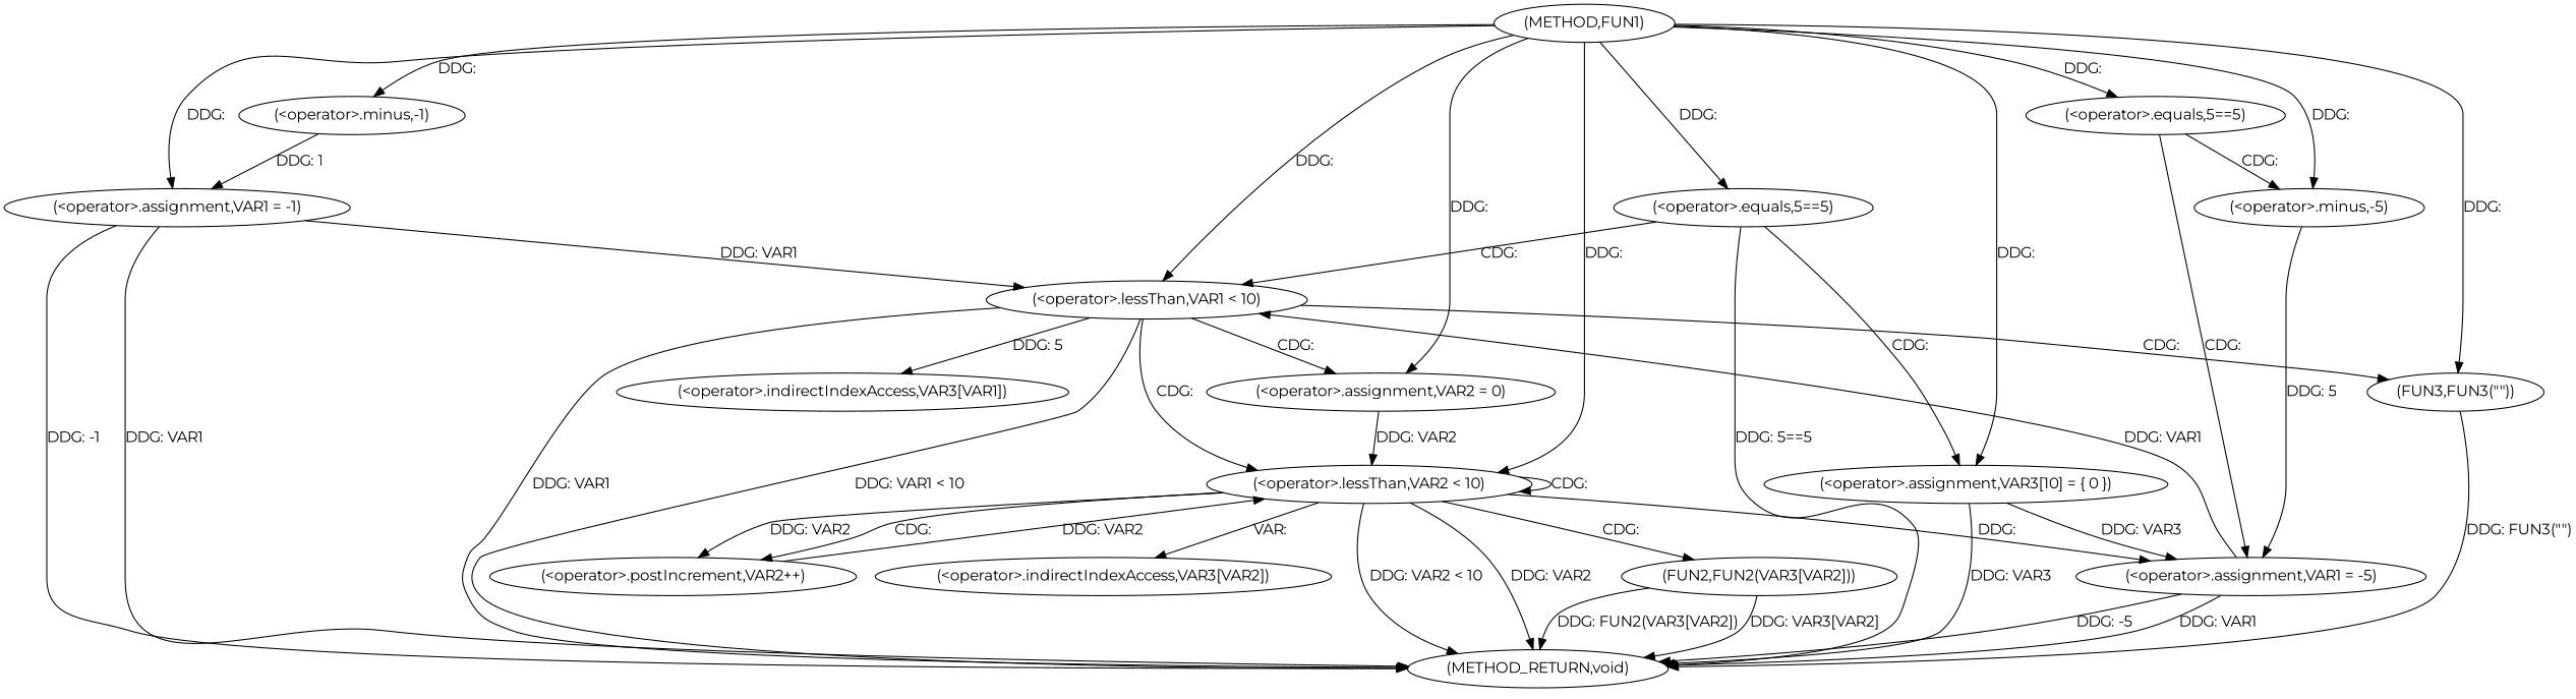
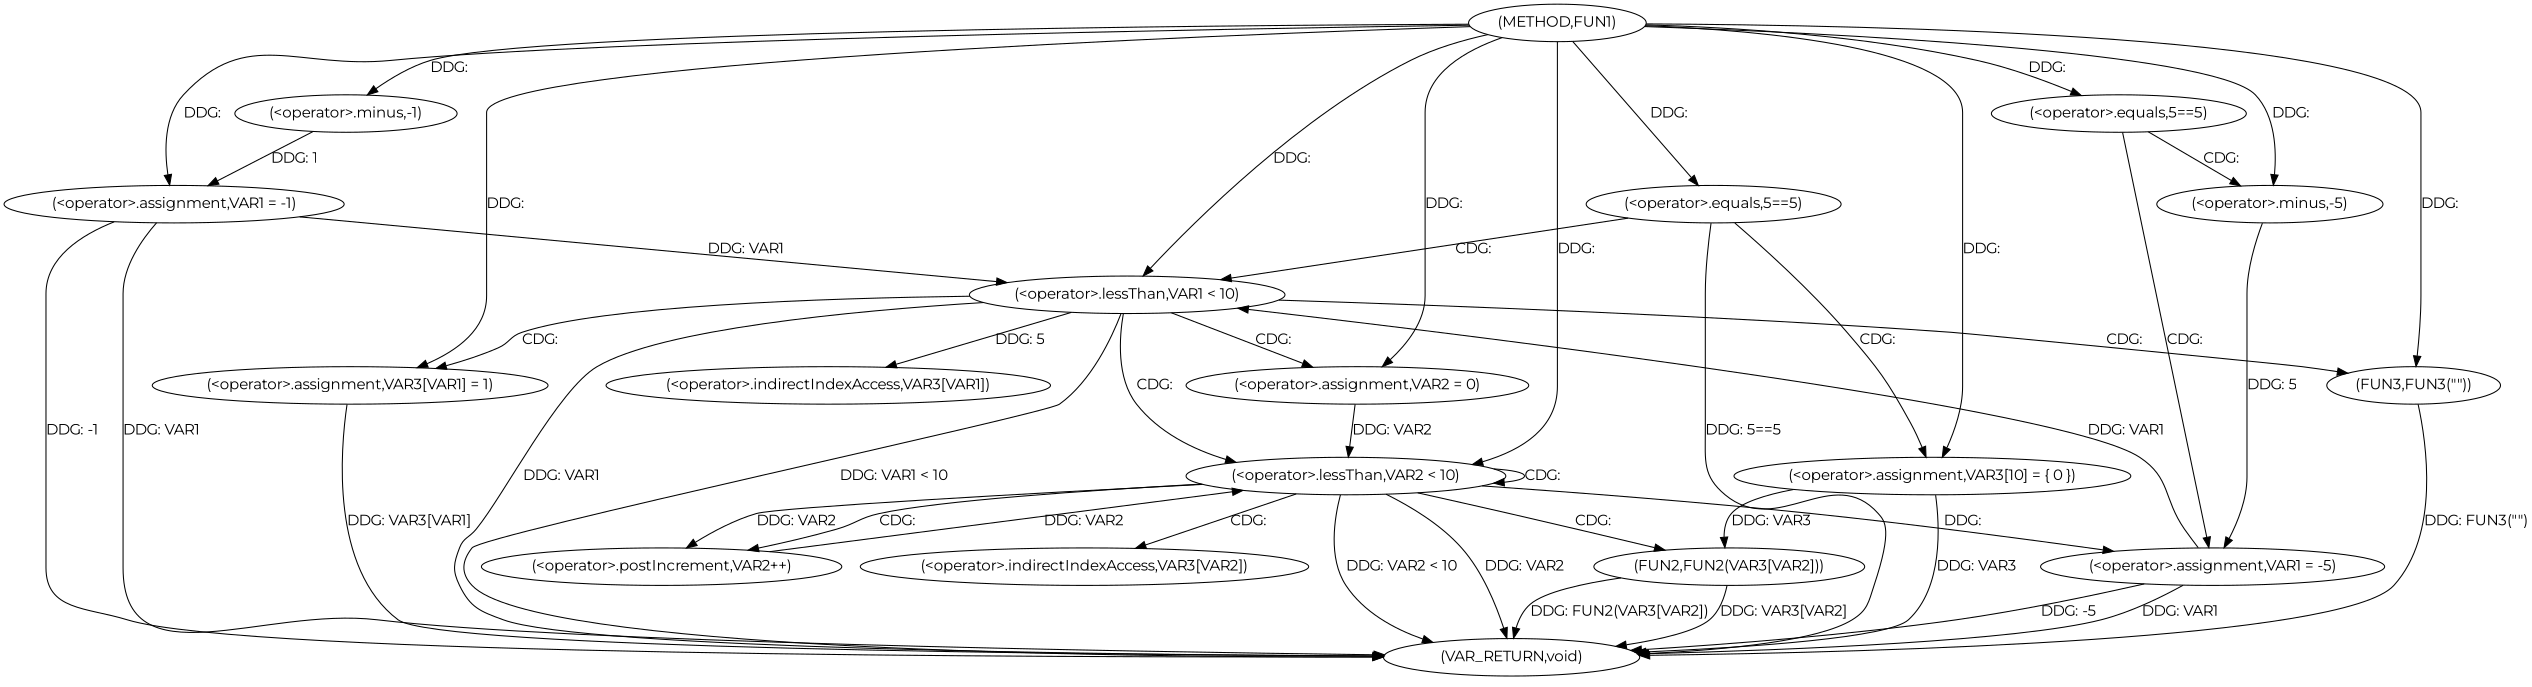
  digraph {
    fontname=Montserrat
    node [fontname=Montserrat]
    edge [fontname=Montserrat]
    n1 [label="(METHOD,FUN1)"]
    n2 [label="(<operator>.assignment,VAR1 = -1)"]
    n3 [label="(<operator>.minus,-1)"]
    n4 [label="(<operator>.equals,5==5)"]
    n5 [label="(<operator>.minus,-5)"]
    n6 [label="(<operator>.equals,5==5)"]
    n7 [label="(<operator>.assignment,VAR3[10] = { 0 })"]
    n8 [label="(<operator>.lessThan,VAR1 < 10)"]
+   n9 [label="(<operator>.assignment,VAR3[VAR1] = 1)"]
    n10 [label="(<operator>.assignment,VAR2 = 0)"]
    n11 [label="(<operator>.lessThan,VAR2 < 10)"]
    n12 [label="(FUN3,FUN3(\"\"))"]
-   n13 [label="(METHOD_RETURN,void)"]
+   n13 [label="(VAR_RETURN,void)"]
    n14 [label="(<operator>.assignment,VAR1 = -5)"]
    n15 [label="(FUN2,FUN2(VAR3[VAR2]))"]
    n16 [label="(<operator>.indirectIndexAccess,VAR3[VAR1])"]
    n17 [label="(<operator>.postIncrement,VAR2++)"]
    n18 [label="(<operator>.indirectIndexAccess,VAR3[VAR2])"]
    n1 -> n2 [label="DDG: "]
    n1 -> n3 [label="DDG: "]
    n1 -> n4 [label="DDG: "]
    n1 -> n5 [label="DDG: "]
    n1 -> n6 [label="DDG: "]
    n1 -> n7 [label="DDG: "]
    n1 -> n8 [label="DDG: "]
+   n1 -> n9 [label="DDG: "]
    n1 -> n10 [label="DDG: "]
    n1 -> n11 [label="DDG: "]
    n1 -> n12 [label="DDG: "]
    n2 -> n8 [label="DDG: VAR1"]
    n2 -> n13 [label="DDG: VAR1"]
    n2 -> n13 [label="DDG: -1"]
    n3 -> n2 [label="DDG: 1"]
    n4 -> n5 [label="CDG: "]
    n4 -> n14 [label="CDG: "]
    n5 -> n14 [label="DDG: 5"]
    n6 -> n7 [label="CDG: "]
    n6 -> n8 [label="CDG: "]
    n6 -> n13 [label="DDG: 5==5"]
    n7 -> n13 [label="DDG: VAR3"]
-   n7 -> n14 [label="DDG: VAR3"]
+   n7 -> n15 [label="DDG: VAR3"]
+   n8 -> n9 [label="CDG: "]
    n8 -> n10 [label="CDG: "]
    n8 -> n11 [label="CDG: "]
    n8 -> n12 [label="CDG: "]
    n8 -> n13 [label="DDG: VAR1 < 10"]
    n8 -> n13 [label="DDG: VAR1"]
    n8 -> n16 [label="DDG: 5"]
+   n9 -> n13 [label="DDG: VAR3[VAR1]"]
    n10 -> n11 [label="DDG: VAR2"]
    n11 -> n11 [label="CDG: "]
    n11 -> n13 [label="DDG: VAR2"]
    n11 -> n13 [label="DDG: VAR2 < 10"]
    n11 -> n14 [label="DDG: "]
    n11 -> n15 [label="CDG: "]
    n11 -> n17 [label="DDG: VAR2"]
    n11 -> n17 [label="CDG: "]
-   n11 -> n18 [label="VAR: "]
+   n11 -> n18 [label="CDG: "]
    n12 -> n13 [label="DDG: FUN3(\"\")"]
    n14 -> n8 [label="DDG: VAR1"]
    n14 -> n13 [label="DDG: -5"]
    n14 -> n13 [label="DDG: VAR1"]
    n15 -> n13 [label="DDG: FUN2(VAR3[VAR2])"]
    n15 -> n13 [label="DDG: VAR3[VAR2]"]
    n17 -> n11 [label="DDG: VAR2"]
  }
